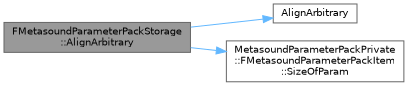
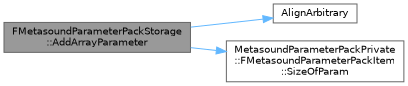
  digraph {
    rankdir=LR
    node [color=grey40 fillcolor=white fontname=Helvetica fontsize=10 shape=box style=filled]
    edge [color=steelblue1 fontname=Helvetica fontsize=10 labelfontname=Helvetica labelfontsize=10 style=solid]
-   n1 [color=gray40 fillcolor=grey60 fontcolor=black height=0.2 label="FMetasoundParameterPackStorage\l::AlignArbitrary" width=0.4]
+   n1 [color=gray40 fillcolor=grey60 fontcolor=black height=0.2 label="FMetasoundParameterPackStorage\l::AddArrayParameter" width=0.4]
    n2 [height=0.2 label=AlignArbitrary width=0.4]
    n3 [height=0.2 label="MetasoundParameterPackPrivate\l::FMetasoundParameterPackItem\l::SizeOfParam" width=0.4]
    n1 -> n2
    n1 -> n3
  }
